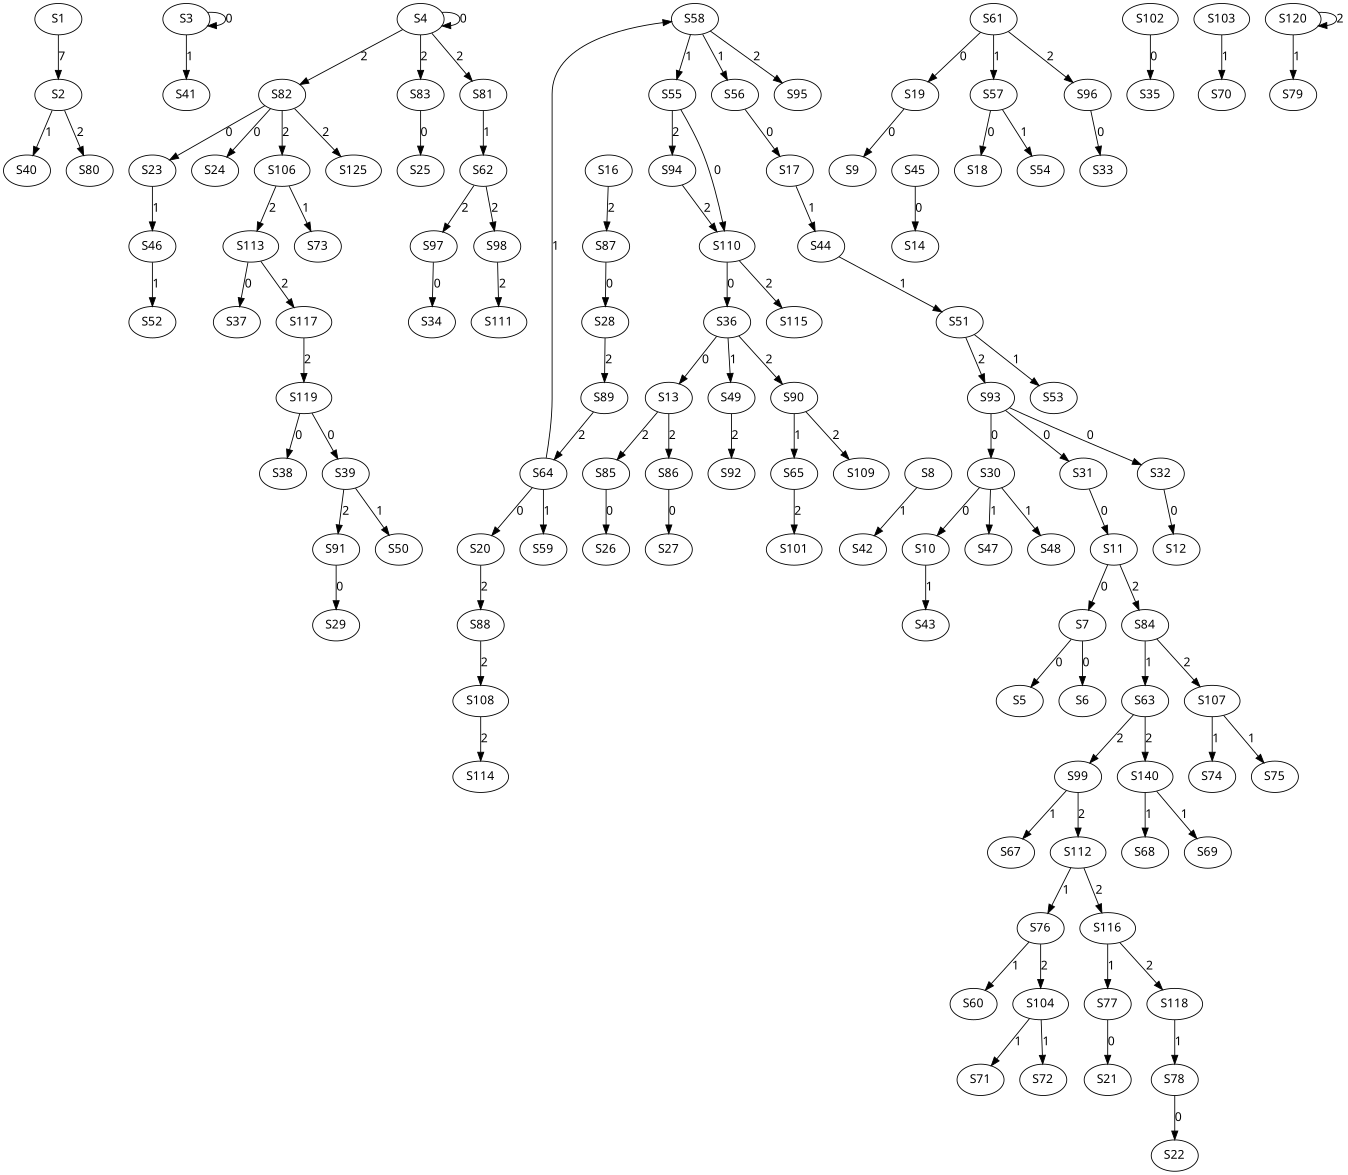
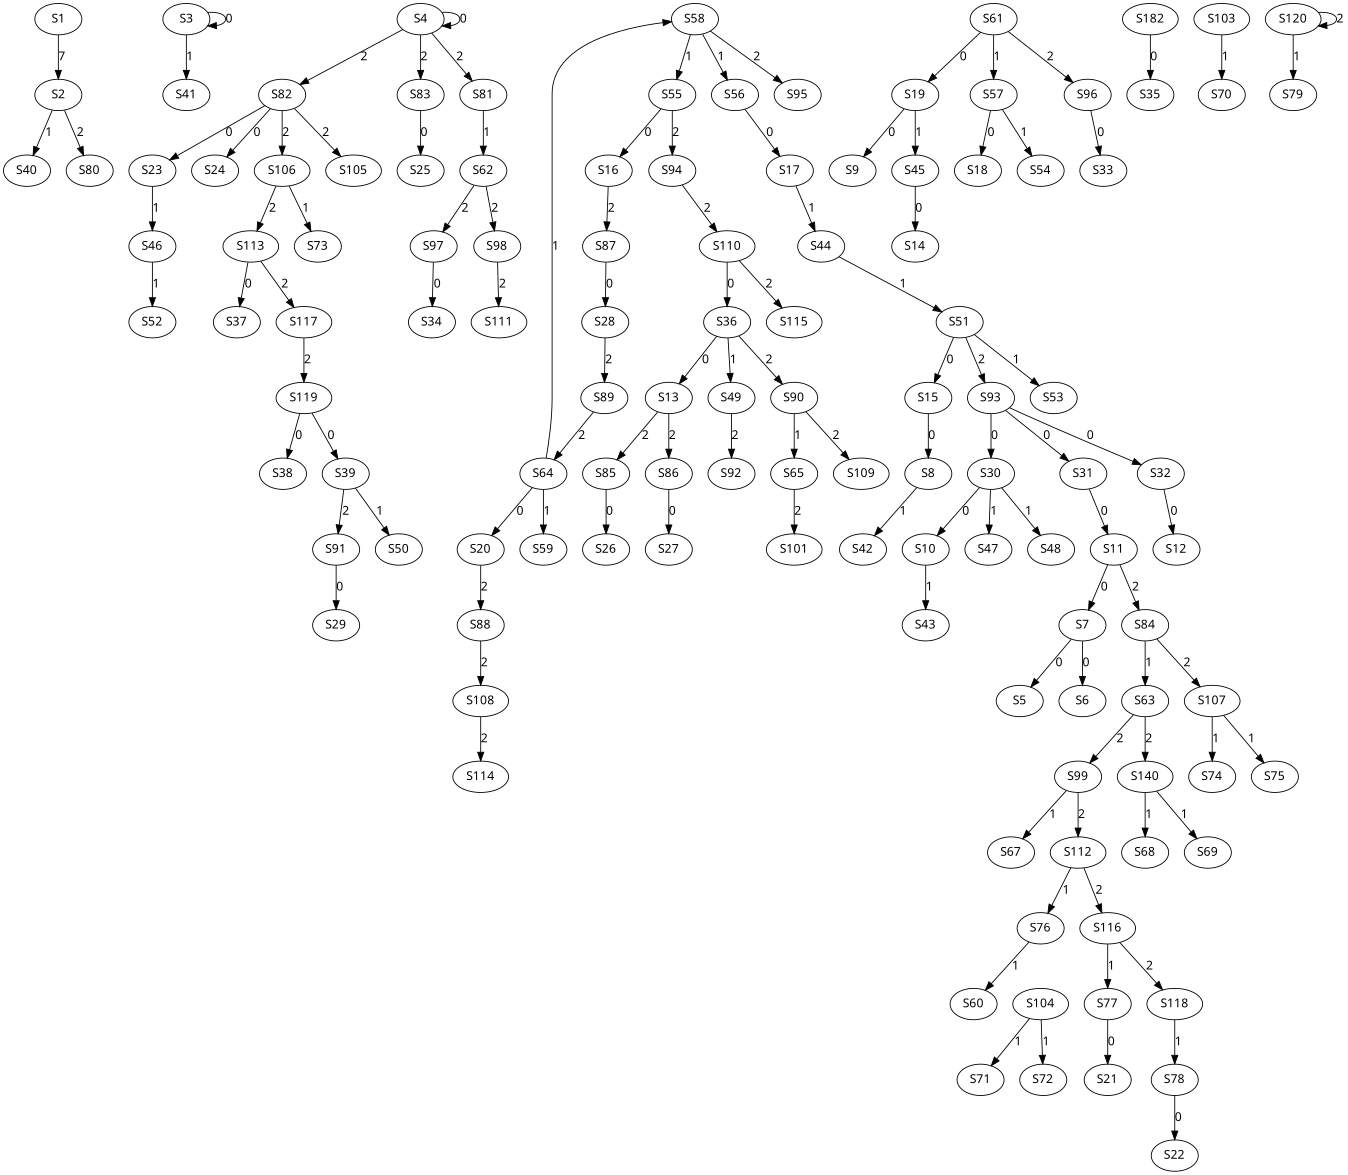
  strict digraph {
    fontname="Noto Sans"
    node [fontname="Noto Sans"]
    edge [fontname="Noto Sans"]
    S1
    S2
    S40
    S80
    S3
    S41
    S4
    S82
    S83
    S81
    S23
    S24
    S106
-   S105 [label=S125]
+   S105
    S25
    S62
    S7
    S5
    S6
    S11
    S84
    S63
    S107
+   S15
    S8
    S42
    S19
    S9
    S45
    S14
    S30
    S10
    S47
    S48
    S43
    S31
    S32
    S12
    S36
    S13
    S49
    S90
    S85
    S86
    S92
    S65
    S109
    S26
    S27
    S51
    S93
    S53
    S55
    S16
    S94
    S87
    S110
    S28
    S56
    S17
    S44
    S57
    S18
    S54
    S61
    S96
    S33
    S64
    S20
    S58
    S59
    S88
    S95
    S108
    S77
    S21
    S78
    S22
    S46
    S113
    S73
    S52
    S89
    S91
    S29
    S97
    S34
-   S102
+   S102 [label=S182]
    S35
    S115
    S37
    S117
    S119
    S38
    S39
    S50
    S76
    S60
    S104
    S71
    S72
    S98
    S111
    S99
    n105 [label=S140]
    S74
    S75
    S67
    S112
    S68
    S69
    S101
    S103
    S70
    S116
    S118
    S120
    S79
    S114
    S1 -> S2 [label=7]
    S2 -> S40 [label=1]
    S2 -> S80 [label=2]
    S3 -> S3 [label=0]
    S3 -> S41 [label=1]
    S4 -> S4 [label=0]
    S4 -> S82 [label=2]
    S4 -> S83 [label=2]
    S4 -> S81 [label=2]
    S82 -> S23 [label=0]
    S82 -> S24 [label=0]
    S82 -> S106 [label=2]
    S82 -> S105 [label=2]
    S83 -> S25 [label=0]
    S81 -> S62 [label=1]
    S23 -> S46 [label=1]
    S106 -> S113 [label=2]
    S106 -> S73 [label=1]
    S62 -> S97 [label=2]
    S62 -> S98 [label=2]
    S7 -> S5 [label=0]
    S7 -> S6 [label=0]
    S11 -> S7 [label=0]
    S11 -> S84 [label=2]
    S84 -> S63 [label=1]
    S84 -> S107 [label=2]
    S63 -> S99 [label=2]
    S63 -> n105 [label=2]
    S107 -> S74 [label=1]
    S107 -> S75 [label=1]
+   S15 -> S8 [label=0]
    S8 -> S42 [label=1]
    S19 -> S9 [label=0]
+   S19 -> S45 [label=1]
    S45 -> S14 [label=0]
    S30 -> S10 [label=0]
    S30 -> S47 [label=1]
    S30 -> S48 [label=1]
    S10 -> S43 [label=1]
    S31 -> S11 [label=0]
    S32 -> S12 [label=0]
    S36 -> S13 [label=0]
    S36 -> S49 [label=1]
    S36 -> S90 [label=2]
    S13 -> S85 [label=2]
    S13 -> S86 [label=2]
    S49 -> S92 [label=2]
    S90 -> S65 [label=1]
    S90 -> S109 [label=2]
    S85 -> S26 [label=0]
    S86 -> S27 [label=0]
    S65 -> S101 [label=2]
+   S51 -> S15 [label=0]
    S51 -> S93 [label=2]
    S51 -> S53 [label=1]
    S93 -> S30 [label=0]
    S93 -> S31 [label=0]
    S93 -> S32 [label=0]
-   S55 -> S110 [label=0]
+   S55 -> S16 [label=0]
    S55 -> S94 [label=2]
    S16 -> S87 [label=2]
    S94 -> S110 [label=2]
    S87 -> S28 [label=0]
    S110 -> S36 [label=0]
    S110 -> S115 [label=2]
    S28 -> S89 [label=2]
    S56 -> S17 [label=0]
    S17 -> S44 [label=1]
    S44 -> S51 [label=1]
    S57 -> S18 [label=0]
    S57 -> S54 [label=1]
    S61 -> S19 [label=0]
    S61 -> S57 [label=1]
    S61 -> S96 [label=2]
    S96 -> S33 [label=0]
    S64 -> S20 [label=0]
    S64 -> S58 [label=1]
    S64 -> S59 [label=1]
    S20 -> S88 [label=2]
    S58 -> S55 [label=1]
    S58 -> S56 [label=1]
    S58 -> S95 [label=2]
    S88 -> S108 [label=2]
    S108 -> S114 [label=2]
    S77 -> S21 [label=0]
    S78 -> S22 [label=0]
    S46 -> S52 [label=1]
    S113 -> S37 [label=0]
    S113 -> S117 [label=2]
    S89 -> S64 [label=2]
    S91 -> S29 [label=0]
    S97 -> S34 [label=0]
    S102 -> S35 [label=0]
    S117 -> S119 [label=2]
    S119 -> S38 [label=0]
    S119 -> S39 [label=0]
    S39 -> S91 [label=2]
    S39 -> S50 [label=1]
    S76 -> S60 [label=1]
-   S76 -> S104 [label=2]
    S104 -> S71 [label=1]
    S104 -> S72 [label=1]
    S98 -> S111 [label=2]
    S99 -> S67 [label=1]
    S99 -> S112 [label=2]
    n105 -> S68 [label=1]
    n105 -> S69 [label=1]
    S112 -> S76 [label=1]
    S112 -> S116 [label=2]
    S103 -> S70 [label=1]
    S116 -> S77 [label=1]
    S116 -> S118 [label=2]
    S118 -> S78 [label=1]
    S120 -> S120 [label=2]
    S120 -> S79 [label=1]
  }
